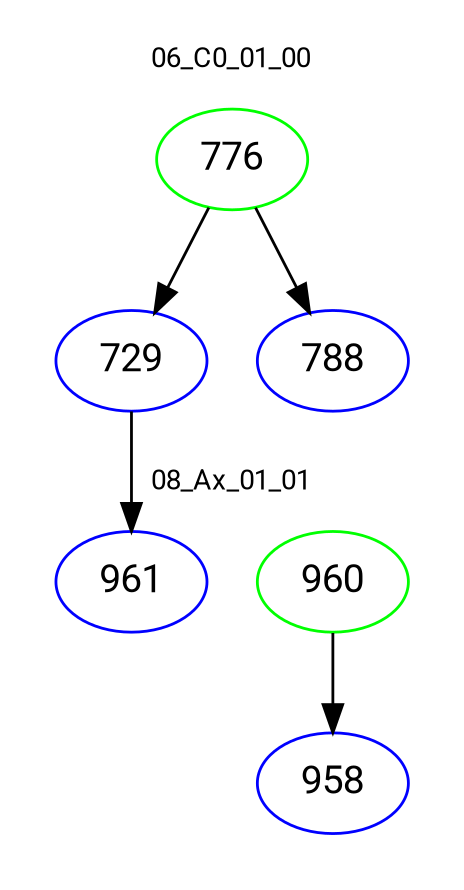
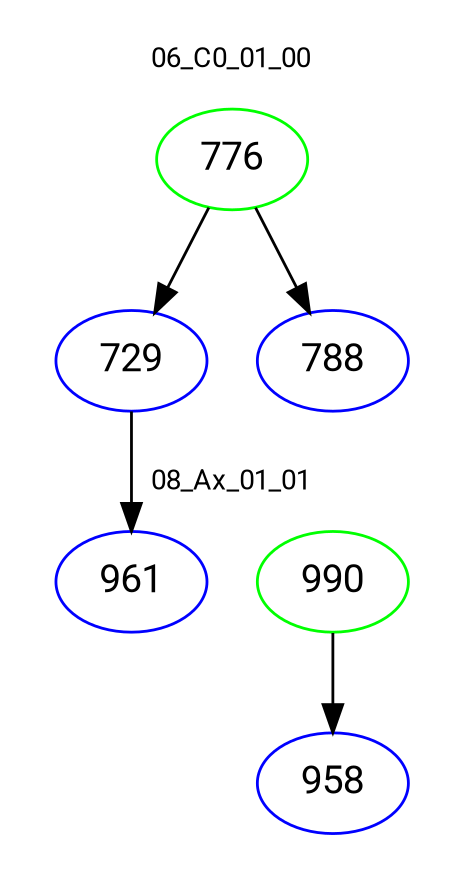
  digraph {
    fontname=Roboto
    node [color=blue fontname=Roboto]
    edge [color=black fontname=Roboto]
-   n1 [color=green label=960]
+   n1 [color=green label=990]
    n2 [label=958]
    n3 [label=961]
    n4 [color=green label=776]
    n5 [label=729]
    n6 [label=788]
    subgraph cluster_1 {
      color=white
      fontsize=10
      label="08_Ax_01_01"
      n1
      n2
      n3
    }
    subgraph cluster_2 {
      color=white
      fontsize=10
      label="06_C0_01_00"
      n4
      n5
      n6
    }
    n1 -> n2
    n4 -> n5
    n4 -> n6
    n5 -> n3
  }
